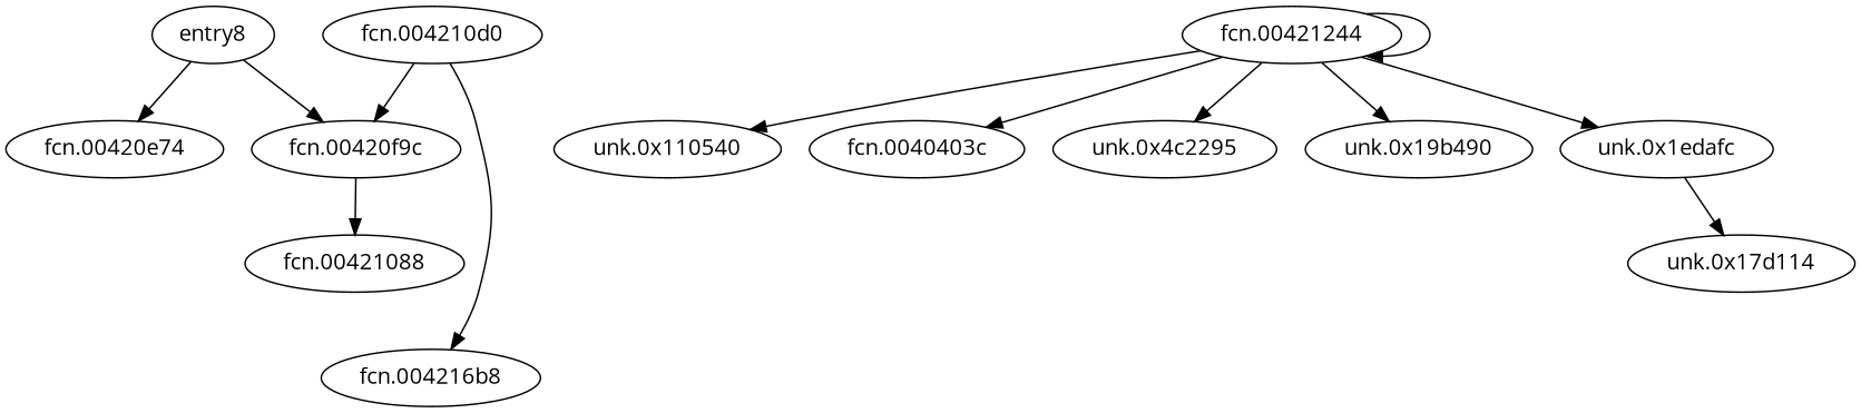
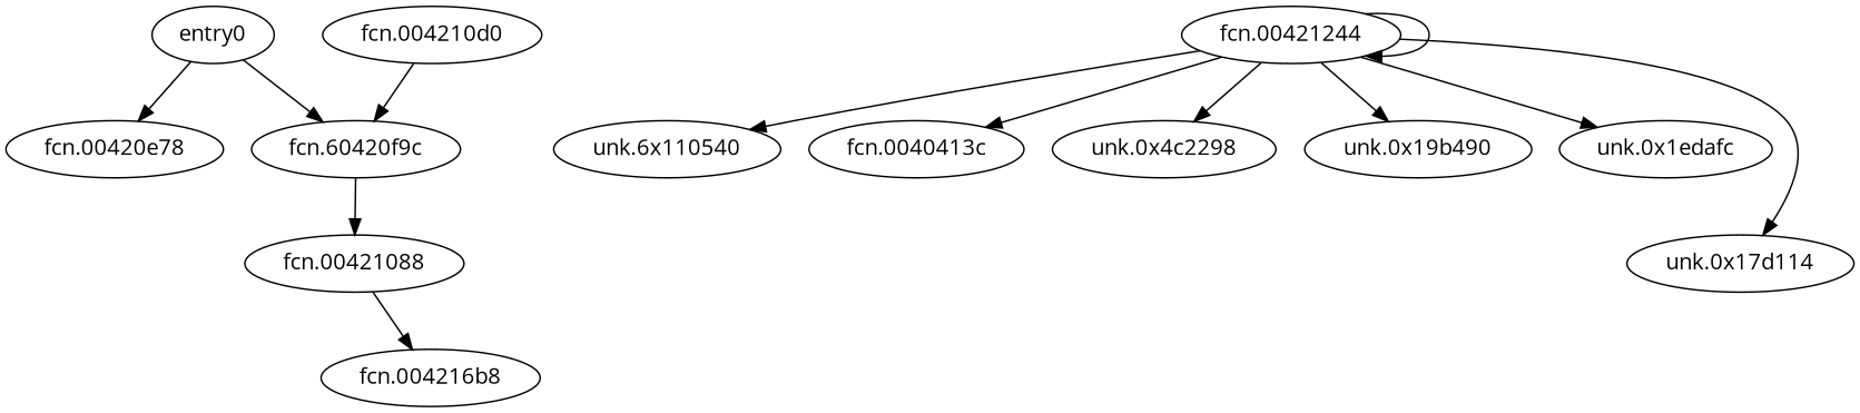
  digraph {
    fontname="Open Sans"
    node [fontname="Open Sans"]
    edge [fontname="Open Sans"]
-   n1 [label=entry8]
-   n2 [label="fcn.00420e74"]
-   n3 [label="fcn.00420f9c"]
+   n1 [label=entry0]
+   n2 [label="fcn.00420e78"]
+   n3 [label="fcn.60420f9c"]
    n4 [label="fcn.004210d0"]
    n5 [label="fcn.004216b8"]
    n6 [label="fcn.00421088"]
    n7 [label="fcn.00421244"]
-   n8 [label="unk.0x110540"]
-   n9 [label="fcn.0040403c"]
-   n10 [label="unk.0x4c2295"]
+   n8 [label="unk.6x110540"]
+   n9 [label="fcn.0040413c"]
+   n10 [label="unk.0x4c2298"]
    n11 [label="unk.0x19b490"]
    n12 [label="unk.0x1edafc"]
    n13 [label="unk.0x17d114"]
    n1 -> n2
    n1 -> n3
    n3 -> n6
    n4 -> n3
-   n4 -> n5
+   n6 -> n5
    n7 -> n7
    n7 -> n8
    n7 -> n9
    n7 -> n10
    n7 -> n11
    n7 -> n12
-   n12 -> n13
+   n7 -> n13
  }
